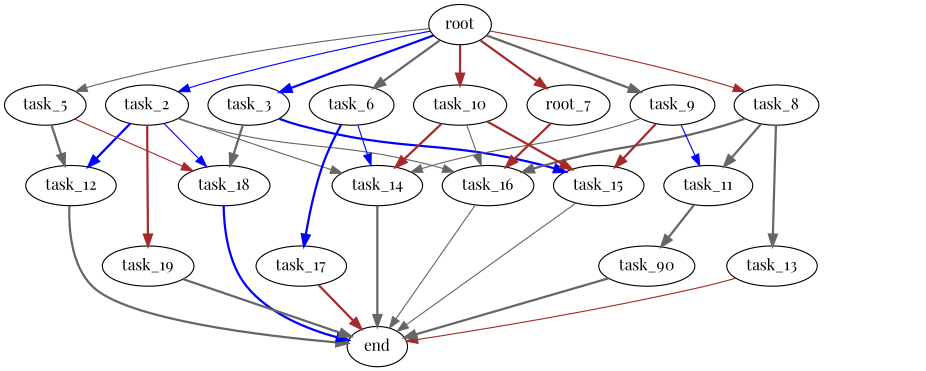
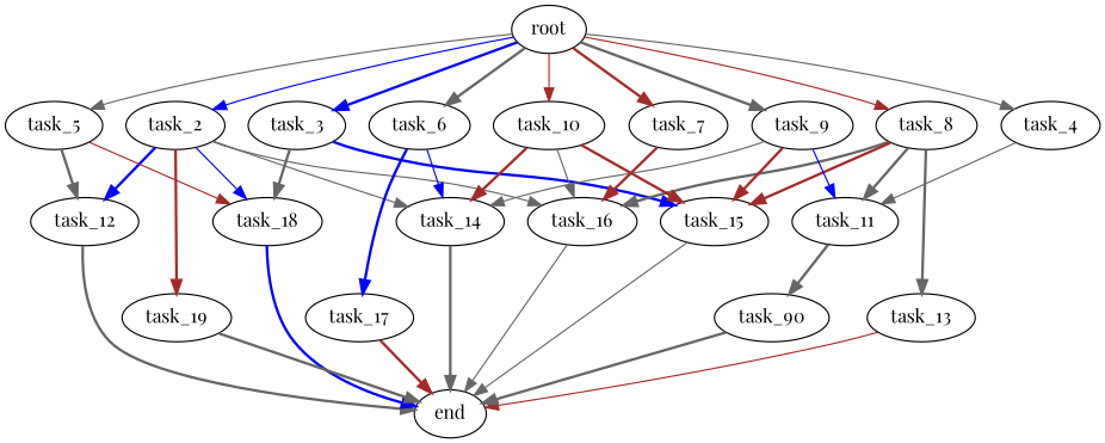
  digraph {
    fontname="Playfair Display"
    node [fontname="Playfair Display"]
    edge [color=gray40 fontname="Playfair Display" style=bold]
    root
    task_2
    task_3
+   task_4
    task_5
    task_6
-   task_7 [label=root_7]
+   task_7
    task_8
    task_9
    task_10
    task_12
    task_18
    task_14
    task_16
    task_19
    task_15
    task_11
    task_17
    task_13
    end
    n21 [label=task_90]
    root -> task_2 [color=blue style=solid]
    root -> task_3 [color=blue]
+   root -> task_4 [style=solid]
    root -> task_5 [style=solid]
    root -> task_6
    root -> task_7 [color=brown]
    root -> task_8 [color=brown style=solid]
    root -> task_9
-   root -> task_10 [color=brown]
+   root -> task_10 [color=brown style=solid]
    task_2 -> task_12 [color=blue]
    task_2 -> task_18 [color=blue style=solid]
    task_2 -> task_14 [style=solid]
    task_2 -> task_16 [style=solid]
    task_2 -> task_19 [color=brown]
    task_3 -> task_18
    task_3 -> task_15 [color=blue]
+   task_4 -> task_11 [style=solid]
    task_5 -> task_12
    task_5 -> task_18 [color=brown style=solid]
    task_6 -> task_14 [color=blue style=solid]
    task_6 -> task_17 [color=blue]
    task_7 -> task_16 [color=brown]
    task_8 -> task_16
+   task_8 -> task_15 [color=brown]
    task_8 -> task_11
    task_8 -> task_13
    task_9 -> task_14 [style=solid]
    task_9 -> task_15 [color=brown]
    task_9 -> task_11 [color=blue style=solid]
    task_10 -> task_14 [color=brown]
    task_10 -> task_16 [style=solid]
    task_10 -> task_15 [color=brown]
    task_12 -> end
    task_18 -> end [color=blue]
    task_14 -> end
    task_16 -> end [style=solid]
    task_19 -> end
    task_15 -> end [style=solid]
    task_11 -> n21
    task_17 -> end [color=brown]
    task_13 -> end [color=brown style=solid]
    n21 -> end
  }
